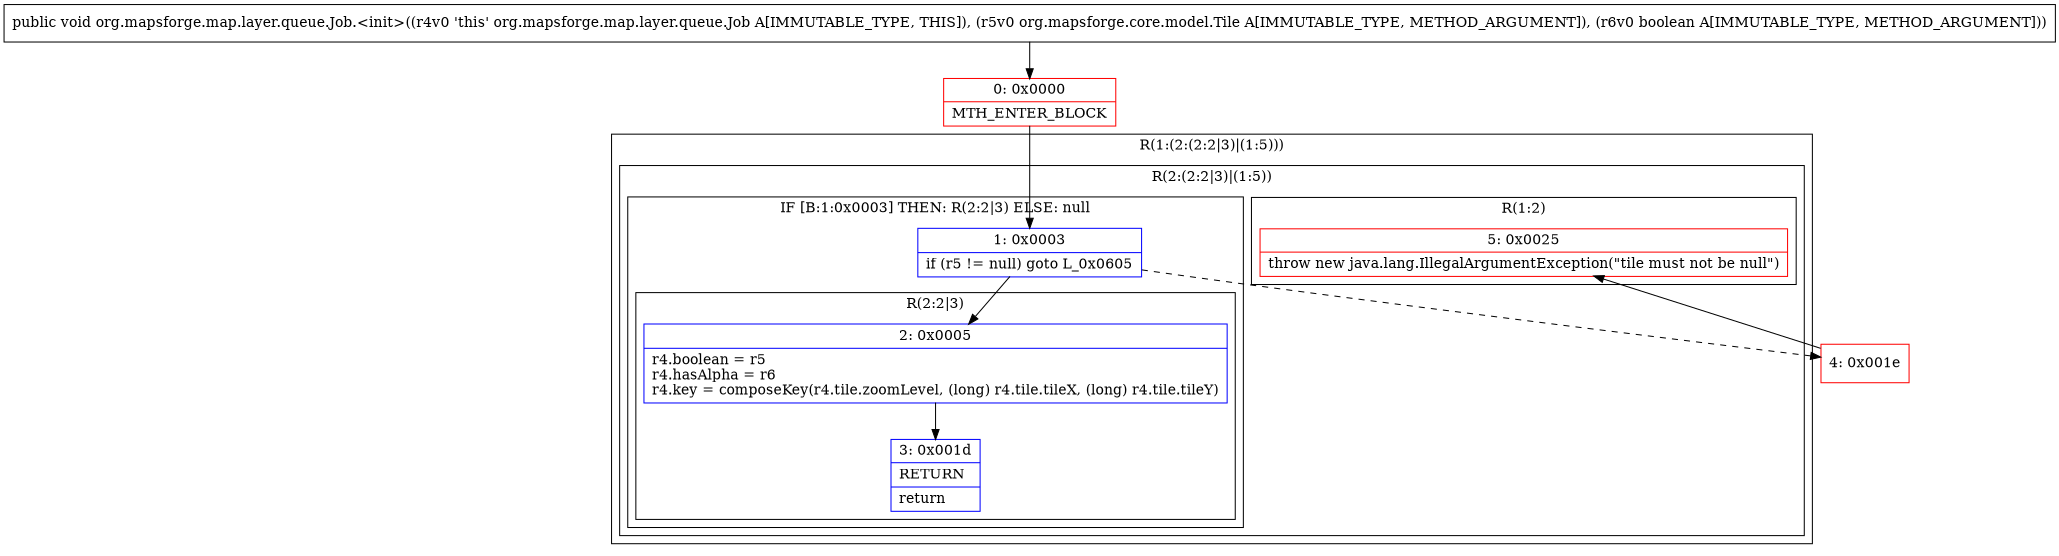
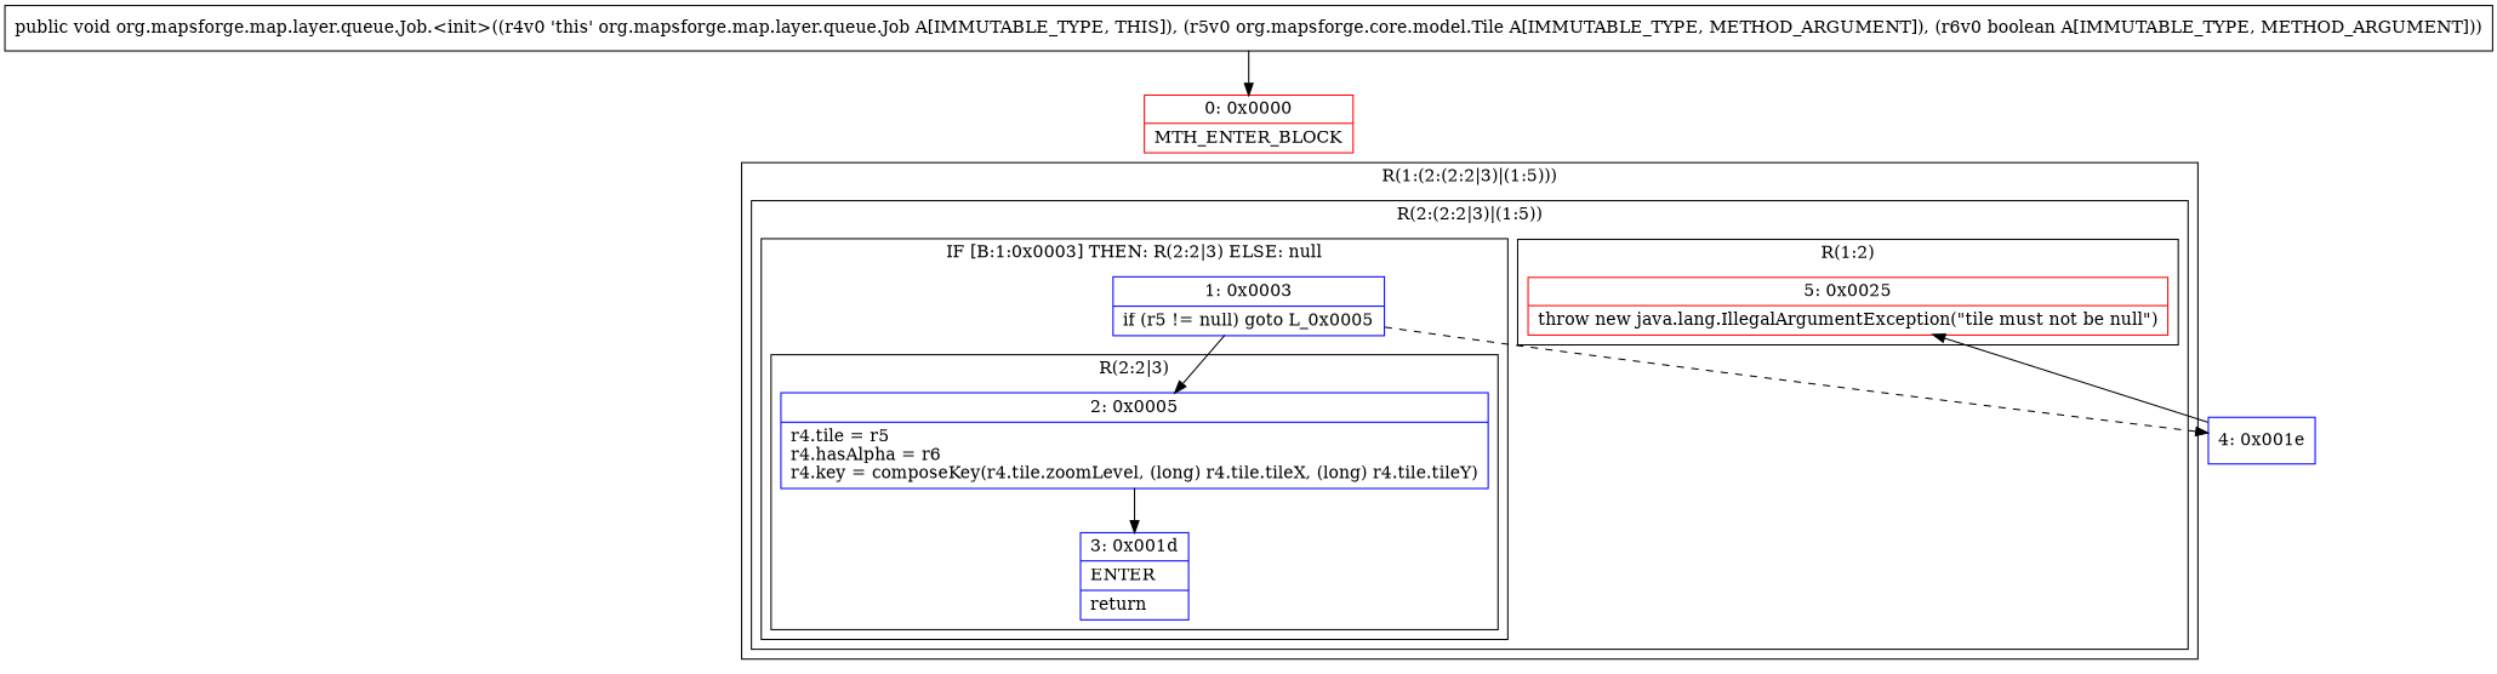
  digraph {
    node [color=blue shape=record]
-   n1 [label="{2\:\ 0x0005|r4.boolean = r5\lr4.hasAlpha = r6\lr4.key = composeKey(r4.tile.zoomLevel, (long) r4.tile.tileX, (long) r4.tile.tileY)\l}"]
-   n2 [label="{3\:\ 0x001d|RETURN\l|return\l}"]
-   n3 [label="{1\:\ 0x0003|if (r5 != null) goto L_0x0605\l}"]
+   n1 [label="{2\:\ 0x0005|r4.tile = r5\lr4.hasAlpha = r6\lr4.key = composeKey(r4.tile.zoomLevel, (long) r4.tile.tileX, (long) r4.tile.tileY)\l}"]
+   n2 [label="{3\:\ 0x001d|ENTER\l|return\l}"]
+   n3 [label="{1\:\ 0x0003|if (r5 != null) goto L_0x0005\l}"]
    n4 [color=red label="{5\:\ 0x0025|throw new java.lang.IllegalArgumentException(\"tile must not be null\")\l}"]
-   n5 [color=red label="{4\:\ 0x001e}"]
+   n5 [label="{4\:\ 0x001e}"]
    n6 [color=red label="{0\:\ 0x0000|MTH_ENTER_BLOCK\l}"]
    n7 [label="{public void org.mapsforge.map.layer.queue.Job.\<init\>((r4v0 'this' org.mapsforge.map.layer.queue.Job A[IMMUTABLE_TYPE, THIS]), (r5v0 org.mapsforge.core.model.Tile A[IMMUTABLE_TYPE, METHOD_ARGUMENT]), (r6v0 boolean A[IMMUTABLE_TYPE, METHOD_ARGUMENT])) }" color=""]
    subgraph cluster_1 {
      label="R(1:(2:(2:2|3)|(1:5)))"
      subgraph cluster_2 {
        label="R(2:(2:2|3)|(1:5))"
        subgraph cluster_3 {
          label="IF [B:1:0x0003] THEN: R(2:2|3) ELSE: null"
          n3
          subgraph cluster_4 {
            label="R(2:2|3)"
            n1
            n2
          }
        }
        subgraph cluster_5 {
          label="R(1:2)"
          n4
        }
      }
    }
    n1 -> n2
    n3 -> n1
    n3 -> n5 [style=dashed]
    n5 -> n4
-   n6 -> n3
    n7 -> n6
  }
